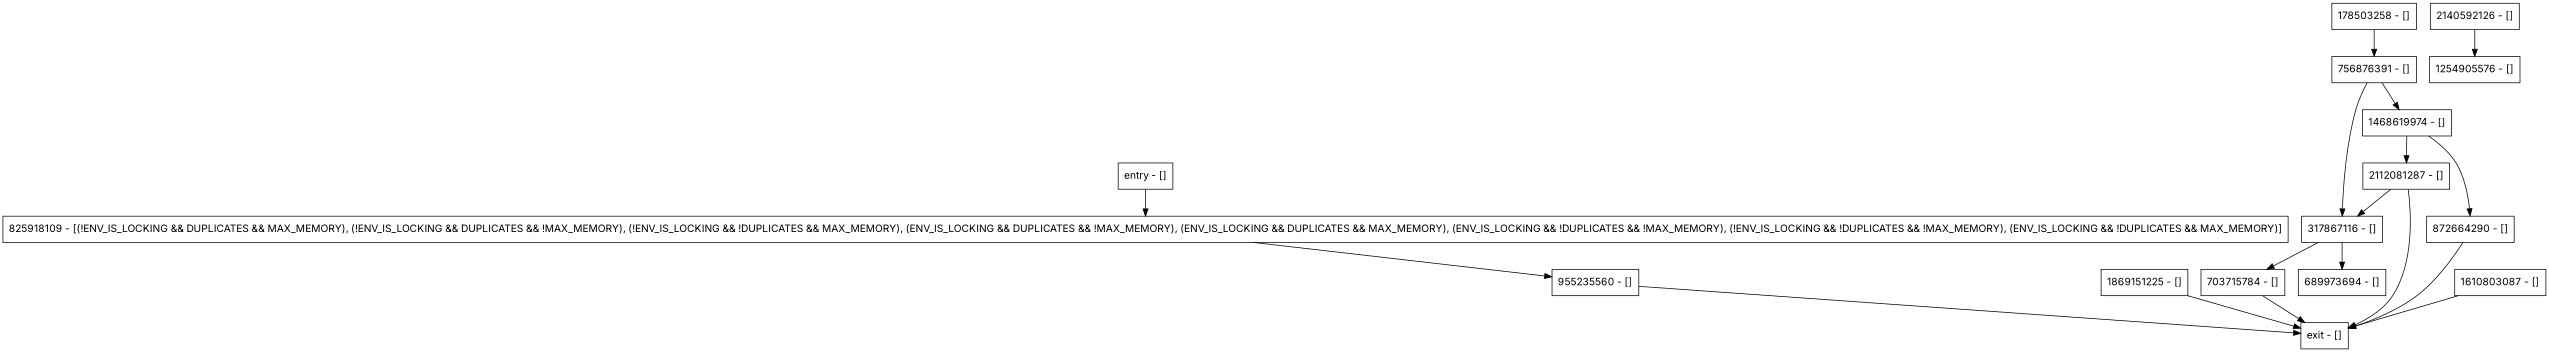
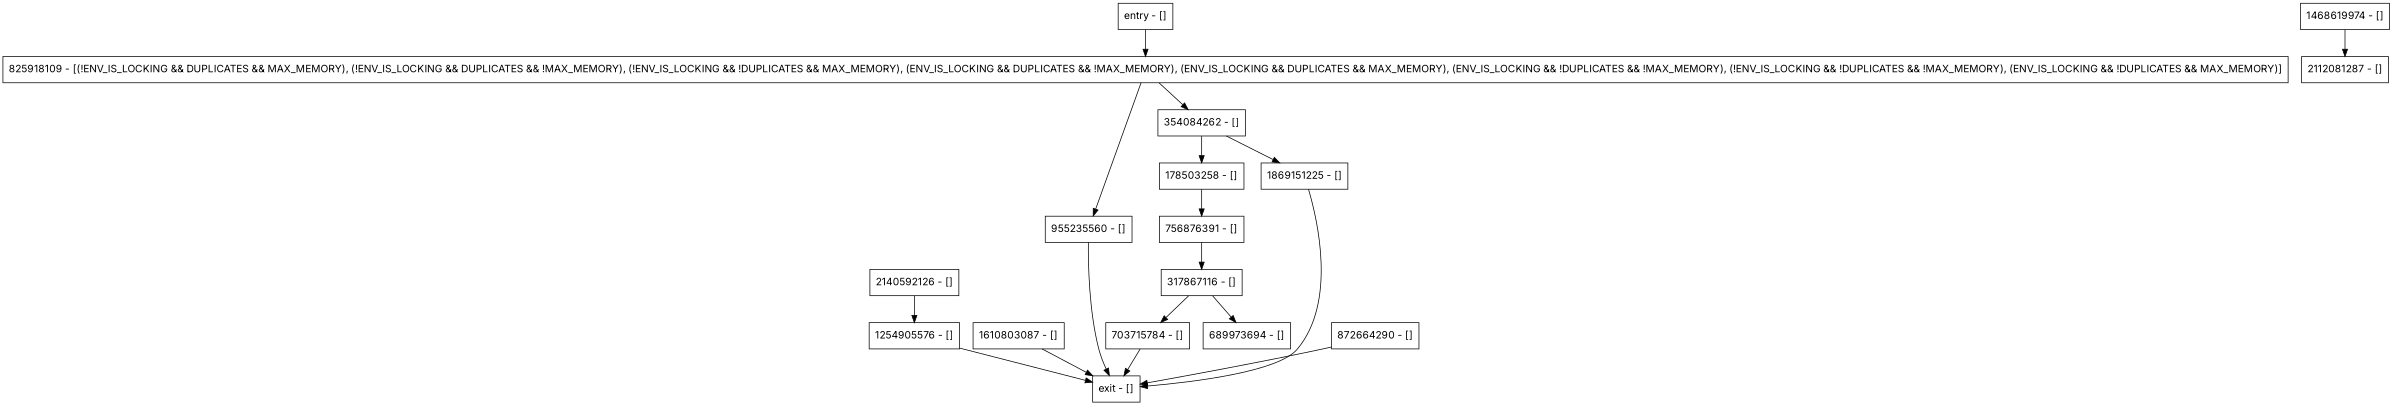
  digraph {
    fontname=Inter
    node [fontname=Inter shape=record]
    edge [fontname=Inter]
    n1 [label="317867116 - []"]
    n2 [label="703715784 - []"]
    n3 [label="689973694 - []"]
    n4 [label="exit - []"]
    n5 [label="2140592126 - []"]
    n6 [label="1254905576 - []"]
    n7 [label="1610803087 - []"]
    n8 [label="955235560 - []"]
    n9 [label="178503258 - []"]
    n10 [label="756876391 - []"]
    n11 [label="1468619974 - []"]
+   n12 [label="354084262 - []"]
    n13 [label="1869151225 - []"]
    n14 [label="872664290 - []"]
    n15 [label="entry - []"]
    n16 [label="825918109 - [(!ENV_IS_LOCKING && DUPLICATES && MAX_MEMORY), (!ENV_IS_LOCKING && DUPLICATES && !MAX_MEMORY), (!ENV_IS_LOCKING && !DUPLICATES && MAX_MEMORY), (ENV_IS_LOCKING && DUPLICATES && !MAX_MEMORY), (ENV_IS_LOCKING && DUPLICATES && MAX_MEMORY), (ENV_IS_LOCKING && !DUPLICATES && !MAX_MEMORY), (!ENV_IS_LOCKING && !DUPLICATES && !MAX_MEMORY), (ENV_IS_LOCKING && !DUPLICATES && MAX_MEMORY)]"]
    n17 [label="2112081287 - []"]
    n1 -> n2
    n1 -> n3
    n2 -> n4
    n5 -> n6
-   n17 -> n4
+   n6 -> n4
    n7 -> n4
    n8 -> n4
    n9 -> n10
    n10 -> n1
-   n10 -> n11
-   n11 -> n14
    n11 -> n17
+   n12 -> n9
+   n12 -> n13
    n13 -> n4
    n14 -> n4
    n15 -> n16
    n16 -> n8
-   n17 -> n1
+   n16 -> n12
  }
